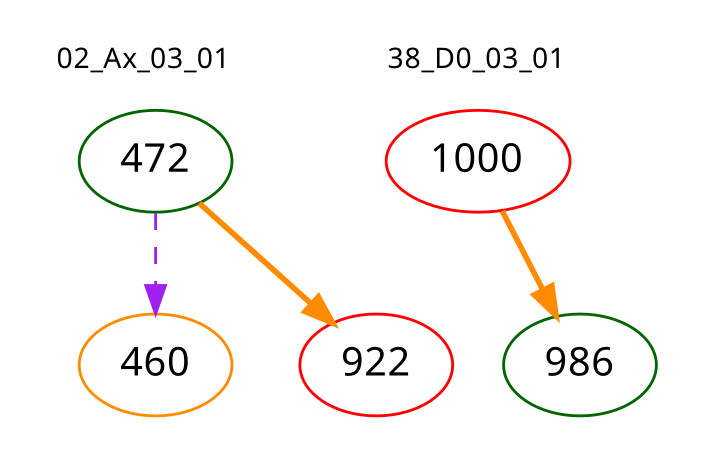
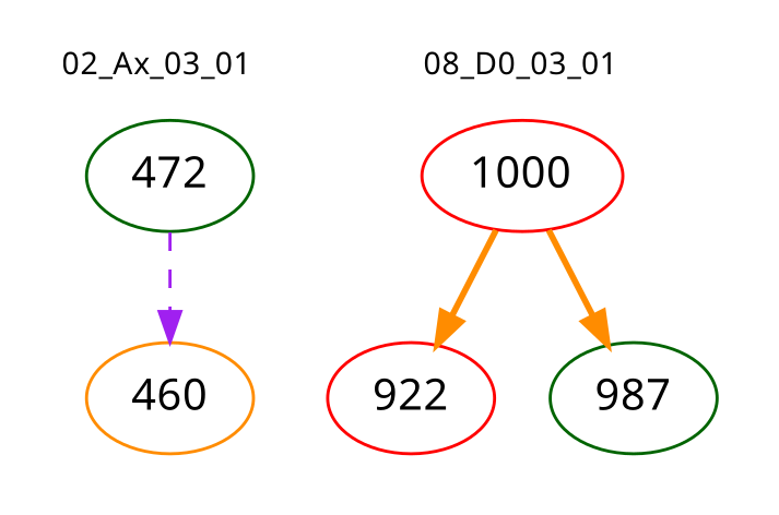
  digraph {
    fontname="Noto Sans"
    node [color=darkgreen fontname="Noto Sans"]
    edge [color=darkorange fontname="Noto Sans" style=bold]
    n1 [label=472]
    n2 [color=darkorange label=460]
    n3 [color=red label=1000]
    n4 [color=red label=922]
-   n5 [label=986]
+   n5 [label=987]
    subgraph cluster_1 {
      color=white
      fontsize=10
      label="02_Ax_03_01"
      n1
      n2
    }
    subgraph cluster_2 {
      color=white
      fontsize=10
-     label="38_D0_03_01"
+     label="08_D0_03_01"
      n3
      n4
      n5
    }
    n1 -> n2 [color=purple style=dashed]
-   n1 -> n4
+   n3 -> n4
    n3 -> n5
  }
